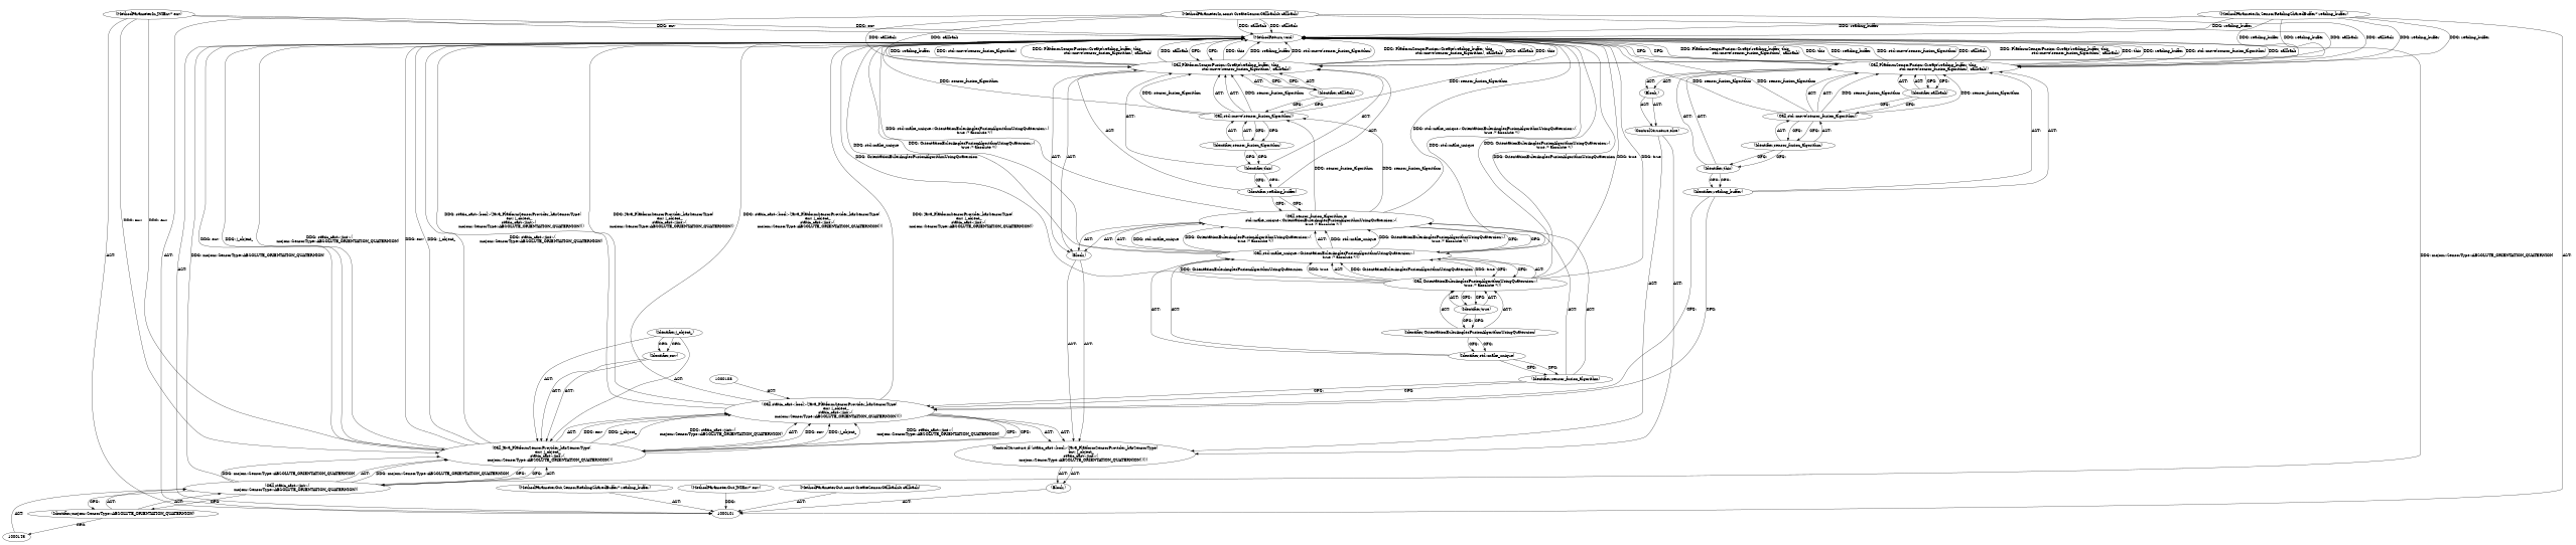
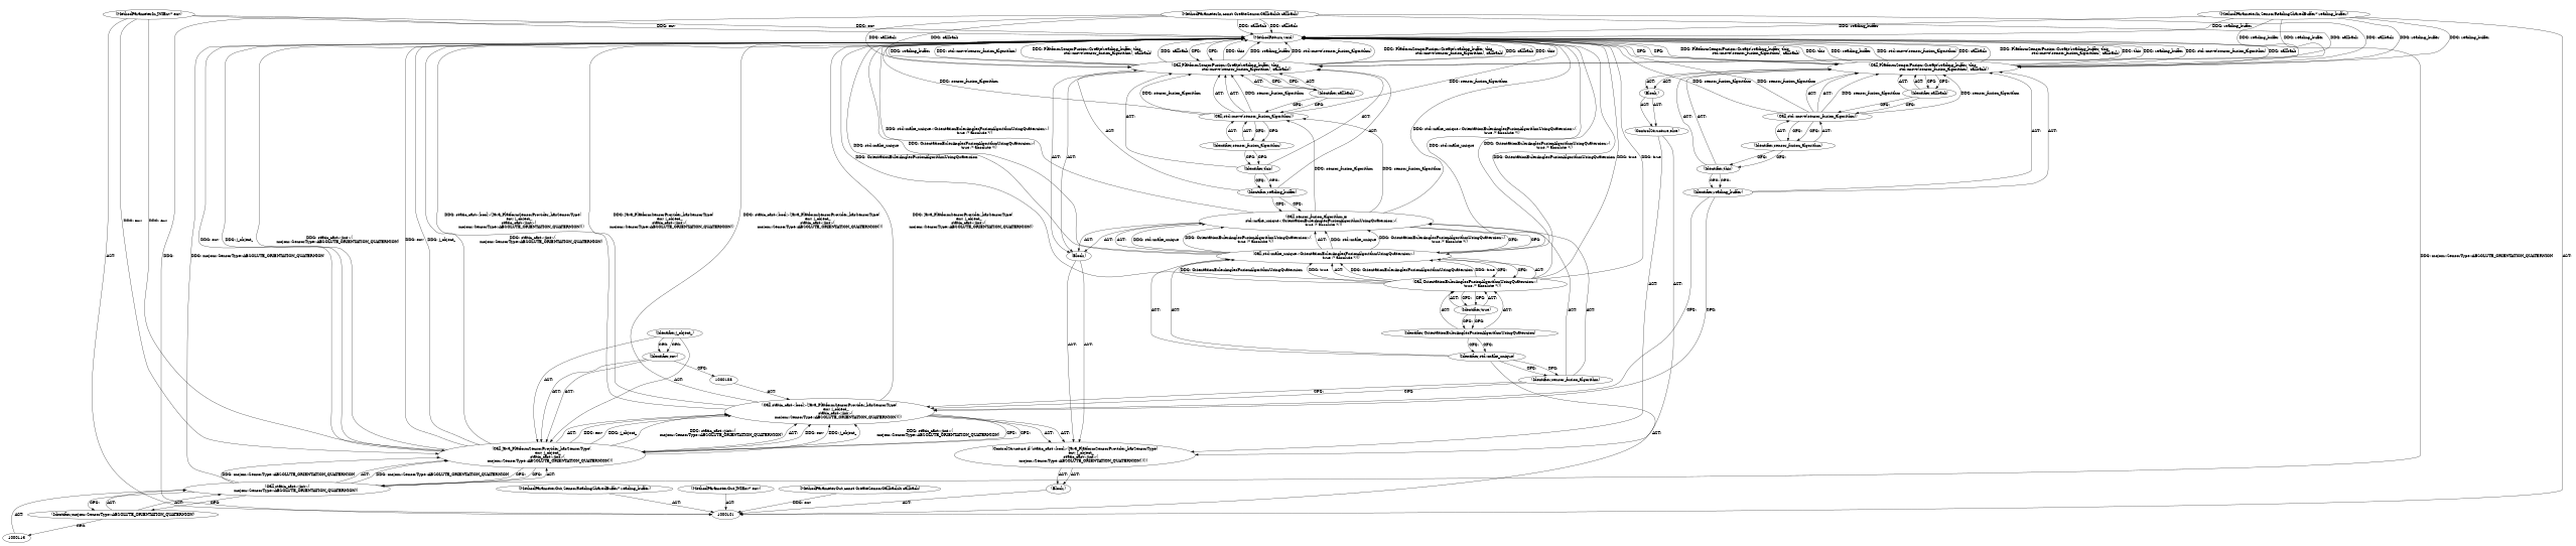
  digraph {
    n1 [label="(MethodReturn,void)"]
    n2 [label="(Call,PlatformSensorFusion::Create(reading_buffer, this,\n                                  std::move(sensor_fusion_algorithm), callback))"]
    n3 [label="(Call,PlatformSensorFusion::Create(reading_buffer, this,\n                                  std::move(sensor_fusion_algorithm), callback))"]
    1000101
    n5 [label="(Identifier,callback)"]
    n6 [label="(Block,)"]
    n7 [label="(Block,)"]
    n8 [label="(Identifier,callback)"]
    n9 [label="(Call,OrientationEulerAnglesFusionAlgorithmUsingQuaternion>(\n            true /* absolute */))"]
    n10 [label="(Call,std::make_unique<OrientationEulerAnglesFusionAlgorithmUsingQuaternion>(\n            true /* absolute */))"]
    n11 [label="(Identifier,true)"]
    n12 [label="(Call,sensor_fusion_algorithm =\n        std::make_unique<OrientationEulerAnglesFusionAlgorithmUsingQuaternion>(\n            true /* absolute */))"]
    n13 [label="(Identifier,OrientationEulerAnglesFusionAlgorithmUsingQuaternion)"]
    n14 [label="(Identifier,std::make_unique)"]
    n15 [label="(Identifier,sensor_fusion_algorithm)"]
    n16 [label="(Call,std::move(sensor_fusion_algorithm))"]
    n17 [label="(Call,static_cast<bool>(Java_PlatformSensorProvider_hasSensorType(\n           env, j_object_,\n          static_cast<jint>(\n              mojom::SensorType::ABSOLUTE_ORIENTATION_QUATERNION))))"]
    n18 [label="(Identifier,reading_buffer)"]
    n19 [label="(ControlStructure,if (static_cast<bool>(Java_PlatformSensorProvider_hasSensorType(\n           env, j_object_,\n          static_cast<jint>(\n              mojom::SensorType::ABSOLUTE_ORIENTATION_QUATERNION)))))"]
    n20 [label="(Identifier,this)"]
    n21 [label="(Identifier,sensor_fusion_algorithm)"]
    n22 [label="(ControlStructure,else)"]
    n23 [label="(Block,)"]
    n24 [label="(Identifier,reading_buffer)"]
    n25 [label="(Call,Java_PlatformSensorProvider_hasSensorType(\n           env, j_object_,\n          static_cast<jint>(\n              mojom::SensorType::ABSOLUTE_ORIENTATION_QUATERNION)))"]
    n26 [label="(Call,std::move(sensor_fusion_algorithm))"]
    n27 [label="(Identifier,this)"]
    n28 [label="(MethodParameterIn,JNIEnv* env)"]
    n29 [label="(Call,static_cast<jint>(\n              mojom::SensorType::ABSOLUTE_ORIENTATION_QUATERNION))"]
    n30 [label="(MethodParameterOut,JNIEnv* env)"]
    n31 [label="(Identifier,sensor_fusion_algorithm)"]
    n32 [label="(MethodParameterIn,SensorReadingSharedBuffer* reading_buffer)"]
    n33 [label="(MethodParameterOut,SensorReadingSharedBuffer* reading_buffer)"]
    n34 [label="(MethodParameterIn,const CreateSensorCallback& callback)"]
    n35 [label="(MethodParameterOut,const CreateSensorCallback& callback)"]
    n36 [label="(Identifier,mojom::SensorType::ABSOLUTE_ORIENTATION_QUATERNION)"]
    n37 [label="(Identifier,env)"]
    1000108
    n39 [label="(Identifier,j_object_)"]
-   1000113 [label=1000143]
+   1000113
    n1 -> n2 [label="CFG: "]
    n1 -> n2 [label="CFG: "]
    n1 -> n3 [label="CFG: "]
    n1 -> n3 [label="CFG: "]
-   n1 -> 1000101 [label="AST: "]
+   n14 -> 1000101 [label="AST: "]
    n2 -> n1 [label="DDG: this"]
    n2 -> n1 [label="DDG: reading_buffer"]
    n2 -> n1 [label="DDG: std::move(sensor_fusion_algorithm)"]
    n2 -> n1 [label="DDG: PlatformSensorFusion::Create(reading_buffer, this,\n                                  std::move(sensor_fusion_algorithm), callback)"]
    n2 -> n1 [label="DDG: callback"]
    n2 -> n1 [label="DDG: this"]
    n2 -> n1 [label="DDG: reading_buffer"]
    n2 -> n1 [label="DDG: std::move(sensor_fusion_algorithm)"]
    n2 -> n1 [label="DDG: PlatformSensorFusion::Create(reading_buffer, this,\n                                  std::move(sensor_fusion_algorithm), callback)"]
    n2 -> n1 [label="DDG: callback"]
    n2 -> n5 [label="CFG: "]
    n2 -> n5 [label="CFG: "]
    n2 -> n6 [label="AST: "]
    n2 -> n6 [label="AST: "]
    n3 -> n1 [label="DDG: PlatformSensorFusion::Create(reading_buffer, this,\n                                  std::move(sensor_fusion_algorithm), callback)"]
    n3 -> n1 [label="DDG: this"]
    n3 -> n1 [label="DDG: reading_buffer"]
    n3 -> n1 [label="DDG: std::move(sensor_fusion_algorithm)"]
    n3 -> n1 [label="DDG: callback"]
    n3 -> n1 [label="DDG: PlatformSensorFusion::Create(reading_buffer, this,\n                                  std::move(sensor_fusion_algorithm), callback)"]
    n3 -> n1 [label="DDG: this"]
    n3 -> n1 [label="DDG: reading_buffer"]
    n3 -> n1 [label="DDG: std::move(sensor_fusion_algorithm)"]
    n3 -> n1 [label="DDG: callback"]
    n3 -> n7 [label="AST: "]
    n3 -> n7 [label="AST: "]
    n3 -> n8 [label="CFG: "]
    n3 -> n8 [label="CFG: "]
    n5 -> n2 [label="AST: "]
    n5 -> n2 [label="AST: "]
    n5 -> n16 [label="CFG: "]
    n5 -> n16 [label="CFG: "]
    n6 -> n19 [label="AST: "]
    n6 -> n19 [label="AST: "]
    n7 -> n22 [label="AST: "]
    n7 -> n22 [label="AST: "]
    n8 -> n3 [label="AST: "]
    n8 -> n3 [label="AST: "]
    n8 -> n26 [label="CFG: "]
    n8 -> n26 [label="CFG: "]
    n9 -> n1 [label="DDG: true"]
    n9 -> n1 [label="DDG: OrientationEulerAnglesFusionAlgorithmUsingQuaternion"]
    n9 -> n1 [label="DDG: true"]
    n9 -> n1 [label="DDG: OrientationEulerAnglesFusionAlgorithmUsingQuaternion"]
    n9 -> n10 [label="AST: "]
    n9 -> n10 [label="DDG: OrientationEulerAnglesFusionAlgorithmUsingQuaternion"]
    n9 -> n10 [label="DDG: true"]
    n9 -> n10 [label="AST: "]
    n9 -> n10 [label="DDG: OrientationEulerAnglesFusionAlgorithmUsingQuaternion"]
    n9 -> n10 [label="DDG: true"]
    n9 -> n11 [label="CFG: "]
    n9 -> n11 [label="CFG: "]
    n10 -> n1 [label="DDG: OrientationEulerAnglesFusionAlgorithmUsingQuaternion>(\n            true /* absolute */)"]
    n10 -> n1 [label="DDG: std::make_unique"]
    n10 -> n1 [label="DDG: OrientationEulerAnglesFusionAlgorithmUsingQuaternion>(\n            true /* absolute */)"]
    n10 -> n1 [label="DDG: std::make_unique"]
    n10 -> n9 [label="CFG: "]
    n10 -> n9 [label="CFG: "]
    n10 -> n12 [label="AST: "]
    n10 -> n12 [label="DDG: std::make_unique"]
    n10 -> n12 [label="DDG: OrientationEulerAnglesFusionAlgorithmUsingQuaternion>(\n            true /* absolute */)"]
    n10 -> n12 [label="AST: "]
    n10 -> n12 [label="DDG: std::make_unique"]
    n10 -> n12 [label="DDG: OrientationEulerAnglesFusionAlgorithmUsingQuaternion>(\n            true /* absolute */)"]
    n11 -> n9 [label="AST: "]
    n11 -> n9 [label="AST: "]
    n11 -> n13 [label="CFG: "]
    n11 -> n13 [label="CFG: "]
    n12 -> n1 [label="DDG: std::make_unique<OrientationEulerAnglesFusionAlgorithmUsingQuaternion>(\n            true /* absolute */)"]
    n12 -> n1 [label="DDG: std::make_unique<OrientationEulerAnglesFusionAlgorithmUsingQuaternion>(\n            true /* absolute */)"]
    n12 -> n6 [label="AST: "]
    n12 -> n6 [label="AST: "]
    n12 -> n10 [label="CFG: "]
    n12 -> n10 [label="CFG: "]
    n12 -> n16 [label="DDG: sensor_fusion_algorithm"]
    n12 -> n16 [label="DDG: sensor_fusion_algorithm"]
    n13 -> n9 [label="AST: "]
    n13 -> n9 [label="AST: "]
    n13 -> n14 [label="CFG: "]
    n13 -> n14 [label="CFG: "]
    n14 -> n10 [label="AST: "]
    n14 -> n10 [label="AST: "]
    n14 -> n15 [label="CFG: "]
    n14 -> n15 [label="CFG: "]
    n15 -> n12 [label="AST: "]
    n15 -> n12 [label="AST: "]
    n15 -> n17 [label="CFG: "]
    n15 -> n17 [label="CFG: "]
    n16 -> n1 [label="DDG: sensor_fusion_algorithm"]
    n16 -> n1 [label="DDG: sensor_fusion_algorithm"]
    n16 -> n2 [label="AST: "]
    n16 -> n2 [label="DDG: sensor_fusion_algorithm"]
    n16 -> n2 [label="AST: "]
    n16 -> n2 [label="DDG: sensor_fusion_algorithm"]
    n16 -> n21 [label="CFG: "]
    n16 -> n21 [label="CFG: "]
    n17 -> n1 [label="DDG: static_cast<bool>(Java_PlatformSensorProvider_hasSensorType(\n           env, j_object_,\n          static_cast<jint>(\n              mojom::SensorType::ABSOLUTE_ORIENTATION_QUATERNION)))"]
    n17 -> n1 [label="DDG: Java_PlatformSensorProvider_hasSensorType(\n           env, j_object_,\n          static_cast<jint>(\n              mojom::SensorType::ABSOLUTE_ORIENTATION_QUATERNION))"]
    n17 -> n1 [label="DDG: static_cast<bool>(Java_PlatformSensorProvider_hasSensorType(\n           env, j_object_,\n          static_cast<jint>(\n              mojom::SensorType::ABSOLUTE_ORIENTATION_QUATERNION)))"]
    n17 -> n1 [label="DDG: Java_PlatformSensorProvider_hasSensorType(\n           env, j_object_,\n          static_cast<jint>(\n              mojom::SensorType::ABSOLUTE_ORIENTATION_QUATERNION))"]
    n17 -> n19 [label="AST: "]
    n17 -> n19 [label="AST: "]
    n17 -> n25 [label="CFG: "]
    n17 -> n25 [label="CFG: "]
    n18 -> n2 [label="AST: "]
    n18 -> n2 [label="AST: "]
    n18 -> n12 [label="CFG: "]
    n18 -> n12 [label="CFG: "]
    n19 -> n23 [label="AST: "]
    n19 -> n23 [label="AST: "]
    n20 -> n2 [label="AST: "]
    n20 -> n2 [label="AST: "]
    n20 -> n18 [label="CFG: "]
    n20 -> n18 [label="CFG: "]
    n21 -> n16 [label="AST: "]
    n21 -> n16 [label="AST: "]
    n21 -> n20 [label="CFG: "]
    n21 -> n20 [label="CFG: "]
    n22 -> n19 [label="AST: "]
    n22 -> n19 [label="AST: "]
    n23 -> 1000101 [label="AST: "]
    n24 -> n3 [label="AST: "]
    n24 -> n3 [label="AST: "]
    n24 -> n17 [label="CFG: "]
    n24 -> n17 [label="CFG: "]
    n25 -> n1 [label="DDG: j_object_"]
    n25 -> n1 [label="DDG: static_cast<jint>(\n              mojom::SensorType::ABSOLUTE_ORIENTATION_QUATERNION)"]
    n25 -> n1 [label="DDG: env"]
    n25 -> n1 [label="DDG: j_object_"]
    n25 -> n1 [label="DDG: static_cast<jint>(\n              mojom::SensorType::ABSOLUTE_ORIENTATION_QUATERNION)"]
    n25 -> n1 [label="DDG: env"]
    n25 -> n17 [label="AST: "]
    n25 -> n17 [label="DDG: env"]
    n25 -> n17 [label="DDG: j_object_"]
    n25 -> n17 [label="DDG: static_cast<jint>(\n              mojom::SensorType::ABSOLUTE_ORIENTATION_QUATERNION)"]
    n25 -> n17 [label="AST: "]
    n25 -> n17 [label="DDG: env"]
    n25 -> n17 [label="DDG: j_object_"]
    n25 -> n17 [label="DDG: static_cast<jint>(\n              mojom::SensorType::ABSOLUTE_ORIENTATION_QUATERNION)"]
    n25 -> n29 [label="CFG: "]
    n25 -> n29 [label="CFG: "]
    n26 -> n1 [label="DDG: sensor_fusion_algorithm"]
    n26 -> n1 [label="DDG: sensor_fusion_algorithm"]
    n26 -> n3 [label="AST: "]
    n26 -> n3 [label="DDG: sensor_fusion_algorithm"]
    n26 -> n3 [label="AST: "]
    n26 -> n3 [label="DDG: sensor_fusion_algorithm"]
    n26 -> n31 [label="CFG: "]
    n26 -> n31 [label="CFG: "]
    n27 -> n3 [label="AST: "]
    n27 -> n3 [label="AST: "]
    n27 -> n24 [label="CFG: "]
    n27 -> n24 [label="CFG: "]
    n28 -> n1 [label="DDG: env"]
    n28 -> n1 [label="DDG: env"]
    n28 -> 1000101 [label="AST: "]
    n28 -> n25 [label="DDG: env"]
    n28 -> n25 [label="DDG: env"]
    n29 -> n1 [label="DDG: mojom::SensorType::ABSOLUTE_ORIENTATION_QUATERNION"]
    n29 -> n1 [label="DDG: mojom::SensorType::ABSOLUTE_ORIENTATION_QUATERNION"]
    n29 -> n25 [label="AST: "]
    n29 -> n25 [label="DDG: mojom::SensorType::ABSOLUTE_ORIENTATION_QUATERNION"]
    n29 -> n25 [label="AST: "]
    n29 -> n25 [label="DDG: mojom::SensorType::ABSOLUTE_ORIENTATION_QUATERNION"]
    n29 -> n36 [label="CFG: "]
    n29 -> n36 [label="CFG: "]
-   n30 -> 1000101 [label="DDG: "]
+   n30 -> 1000101 [label="AST: "]
    n31 -> n26 [label="AST: "]
    n31 -> n26 [label="AST: "]
    n31 -> n27 [label="CFG: "]
    n31 -> n27 [label="CFG: "]
    n32 -> n1 [label="DDG: reading_buffer"]
    n32 -> n1 [label="DDG: reading_buffer"]
    n32 -> n2 [label="DDG: reading_buffer"]
    n32 -> n2 [label="DDG: reading_buffer"]
    n32 -> n3 [label="DDG: reading_buffer"]
    n32 -> n3 [label="DDG: reading_buffer"]
    n32 -> 1000101 [label="AST: "]
    n33 -> 1000101 [label="AST: "]
    n34 -> n1 [label="DDG: callback"]
    n34 -> n1 [label="DDG: callback"]
    n34 -> n2 [label="DDG: callback"]
    n34 -> n2 [label="DDG: callback"]
    n34 -> n3 [label="DDG: callback"]
    n34 -> n3 [label="DDG: callback"]
-   n34 -> 1000101 [label="AST: "]
-   n35 -> 1000101 [label="AST: "]
+   n34 -> 1000101 [label="DDG: "]
+   n35 -> 1000101 [label="DDG: env"]
    n36 -> n29 [label="AST: "]
    n36 -> n29 [label="AST: "]
    n36 -> 1000113 [label="CFG: "]
    n37 -> n25 [label="AST: "]
    n37 -> n25 [label="AST: "]
+   n37 -> 1000108 [label="CFG: "]
    1000108 -> n17 [label="AST: "]
    n39 -> n25 [label="AST: "]
    n39 -> n25 [label="AST: "]
    n39 -> n37 [label="CFG: "]
    n39 -> n37 [label="CFG: "]
    1000113 -> n29 [label="AST: "]
  }
